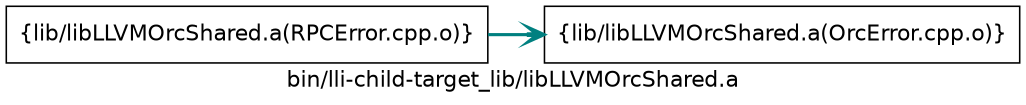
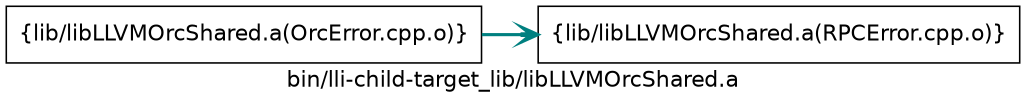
  digraph {
    label="bin/lli-child-target_lib/libLLVMOrcShared.a"
    rankdir=LR
    fontname="DejaVu Sans"
    node [group=0 shape=box fontname="DejaVu Sans"]
    n1 [label="{lib/libLLVMOrcShared.a(OrcError.cpp.o)}"]
    n2 [label="{lib/libLLVMOrcShared.a(RPCError.cpp.o)}"]
-   n2 -> n1 [color=teal style=bold arrowhead=vee fontname="DejaVu Sans"]
+   n1 -> n2 [color=teal style=bold arrowhead=vee fontname="DejaVu Sans"]
  }
